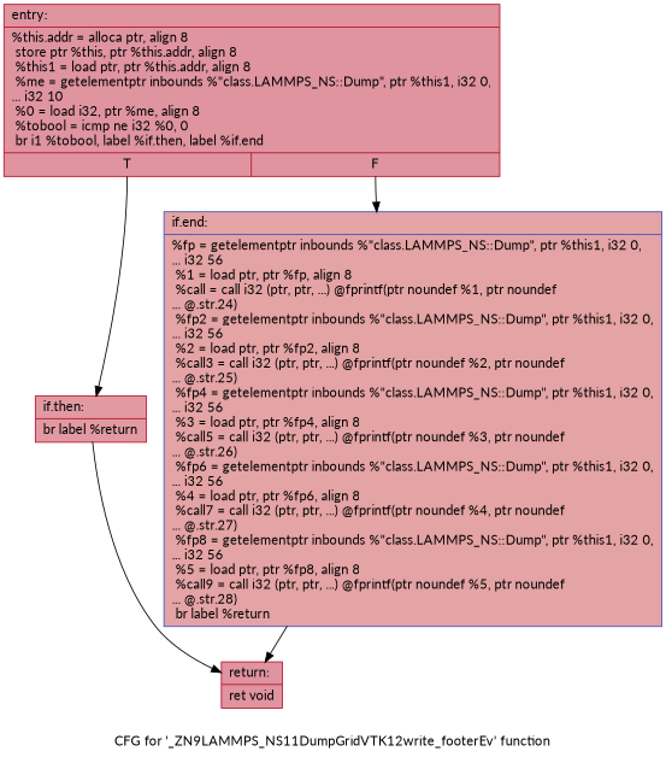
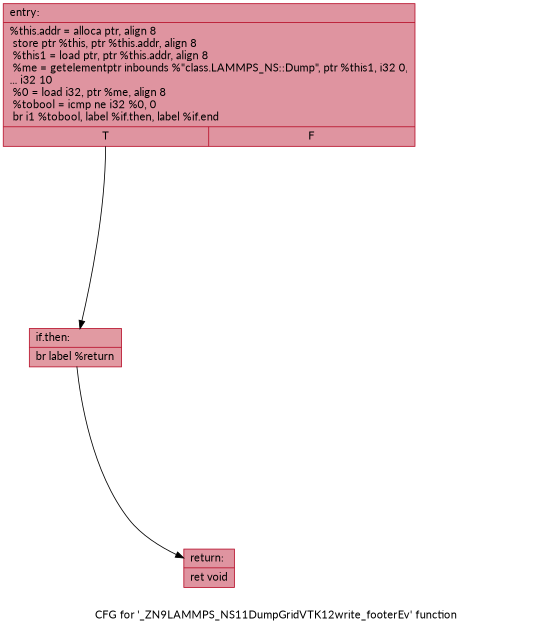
  digraph {
    label="CFG for '_ZN9LAMMPS_NS11DumpGridVTK12write_footerEv' function"
    fontname=Lato
    node [color="#b70d28ff" fillcolor="#b70d2870" fontname=Lato shape=record style=filled]
    edge [fontname=Lato]
    n1 [label="{entry:\l|  %this.addr = alloca ptr, align 8\l  store ptr %this, ptr %this.addr, align 8\l  %this1 = load ptr, ptr %this.addr, align 8\l  %me = getelementptr inbounds %\"class.LAMMPS_NS::Dump\", ptr %this1, i32 0,\l... i32 10\l  %0 = load i32, ptr %me, align 8\l  %tobool = icmp ne i32 %0, 0\l  br i1 %tobool, label %if.then, label %if.end\l|{<s0>T|<s1>F}}"]
    n2 [fillcolor="#bb1b2c70" label="{if.then:\l|  br label %return\l}"]
-   n3 [color="#3d50c3ff" fillcolor="#c32e3170" label="{if.end:\l|  %fp = getelementptr inbounds %\"class.LAMMPS_NS::Dump\", ptr %this1, i32 0,\l... i32 56\l  %1 = load ptr, ptr %fp, align 8\l  %call = call i32 (ptr, ptr, ...) @fprintf(ptr noundef %1, ptr noundef\l... @.str.24)\l  %fp2 = getelementptr inbounds %\"class.LAMMPS_NS::Dump\", ptr %this1, i32 0,\l... i32 56\l  %2 = load ptr, ptr %fp2, align 8\l  %call3 = call i32 (ptr, ptr, ...) @fprintf(ptr noundef %2, ptr noundef\l... @.str.25)\l  %fp4 = getelementptr inbounds %\"class.LAMMPS_NS::Dump\", ptr %this1, i32 0,\l... i32 56\l  %3 = load ptr, ptr %fp4, align 8\l  %call5 = call i32 (ptr, ptr, ...) @fprintf(ptr noundef %3, ptr noundef\l... @.str.26)\l  %fp6 = getelementptr inbounds %\"class.LAMMPS_NS::Dump\", ptr %this1, i32 0,\l... i32 56\l  %4 = load ptr, ptr %fp6, align 8\l  %call7 = call i32 (ptr, ptr, ...) @fprintf(ptr noundef %4, ptr noundef\l... @.str.27)\l  %fp8 = getelementptr inbounds %\"class.LAMMPS_NS::Dump\", ptr %this1, i32 0,\l... i32 56\l  %5 = load ptr, ptr %fp8, align 8\l  %call9 = call i32 (ptr, ptr, ...) @fprintf(ptr noundef %5, ptr noundef\l... @.str.28)\l  br label %return\l}"]
    n4 [label="{return:\l|  ret void\l}"]
    n1 -> n2 [tailport=s0]
-   n1 -> n3 [tailport=s1]
    n2 -> n4
-   n3 -> n4
  }
